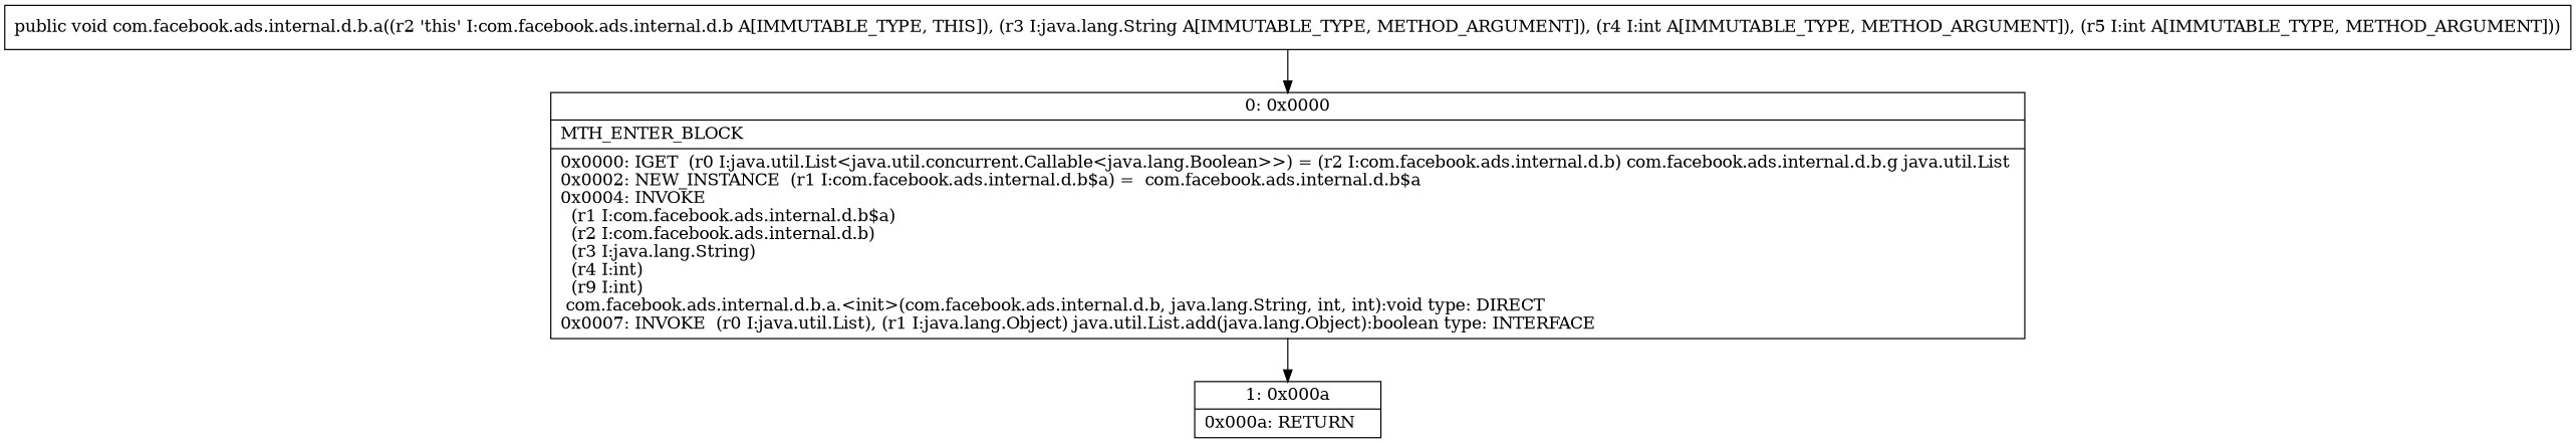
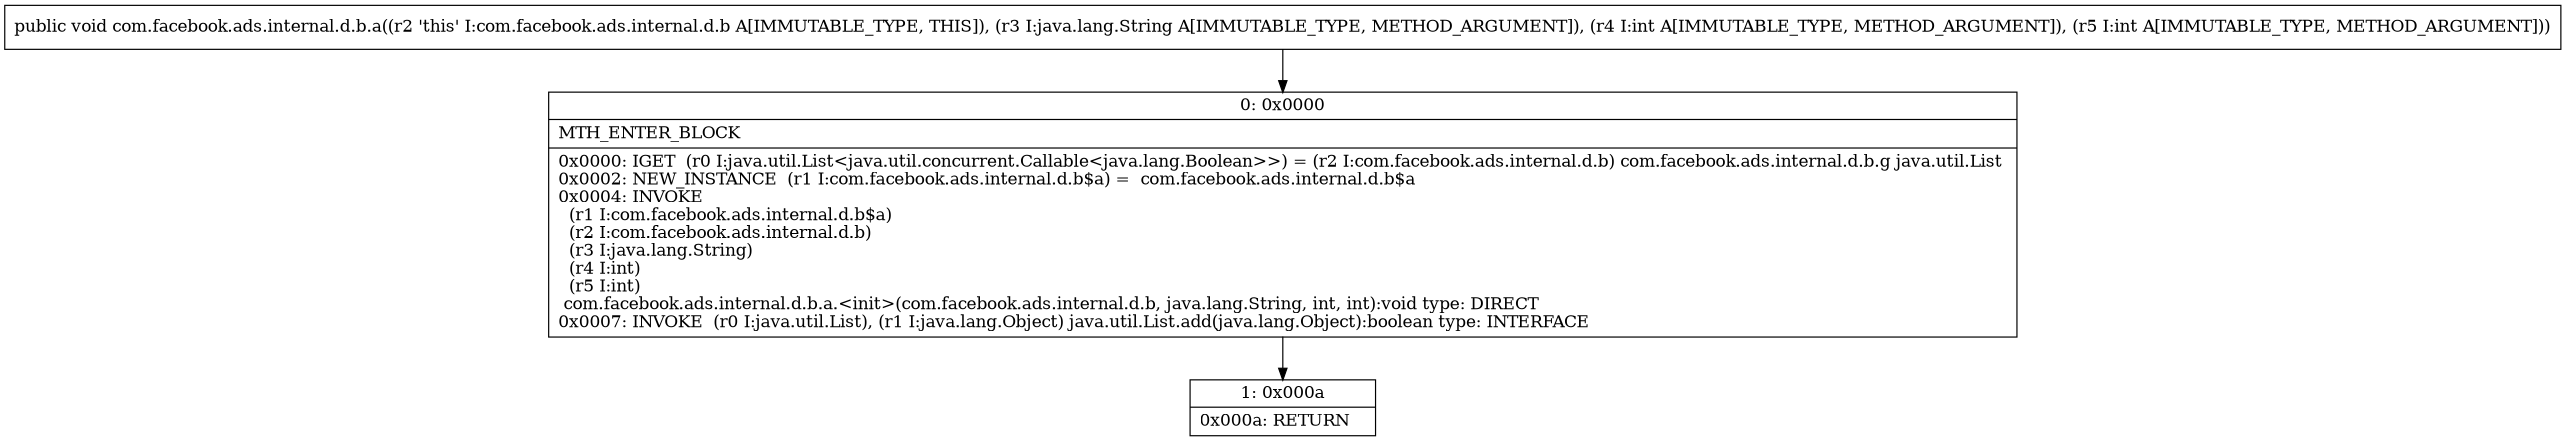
  digraph {
    node [shape=record]
-   n1 [label="{0\:\ 0x0000|MTH_ENTER_BLOCK\l|0x0000: IGET  (r0 I:java.util.List\<java.util.concurrent.Callable\<java.lang.Boolean\>\>) = (r2 I:com.facebook.ads.internal.d.b) com.facebook.ads.internal.d.b.g java.util.List \l0x0002: NEW_INSTANCE  (r1 I:com.facebook.ads.internal.d.b$a) =  com.facebook.ads.internal.d.b$a \l0x0004: INVOKE  \l  (r1 I:com.facebook.ads.internal.d.b$a)\l  (r2 I:com.facebook.ads.internal.d.b)\l  (r3 I:java.lang.String)\l  (r4 I:int)\l  (r9 I:int)\l com.facebook.ads.internal.d.b.a.\<init\>(com.facebook.ads.internal.d.b, java.lang.String, int, int):void type: DIRECT \l0x0007: INVOKE  (r0 I:java.util.List), (r1 I:java.lang.Object) java.util.List.add(java.lang.Object):boolean type: INTERFACE \l}"]
+   n1 [label="{0\:\ 0x0000|MTH_ENTER_BLOCK\l|0x0000: IGET  (r0 I:java.util.List\<java.util.concurrent.Callable\<java.lang.Boolean\>\>) = (r2 I:com.facebook.ads.internal.d.b) com.facebook.ads.internal.d.b.g java.util.List \l0x0002: NEW_INSTANCE  (r1 I:com.facebook.ads.internal.d.b$a) =  com.facebook.ads.internal.d.b$a \l0x0004: INVOKE  \l  (r1 I:com.facebook.ads.internal.d.b$a)\l  (r2 I:com.facebook.ads.internal.d.b)\l  (r3 I:java.lang.String)\l  (r4 I:int)\l  (r5 I:int)\l com.facebook.ads.internal.d.b.a.\<init\>(com.facebook.ads.internal.d.b, java.lang.String, int, int):void type: DIRECT \l0x0007: INVOKE  (r0 I:java.util.List), (r1 I:java.lang.Object) java.util.List.add(java.lang.Object):boolean type: INTERFACE \l}"]
    n2 [label="{1\:\ 0x000a|0x000a: RETURN   \l}"]
    n3 [label="{public void com.facebook.ads.internal.d.b.a((r2 'this' I:com.facebook.ads.internal.d.b A[IMMUTABLE_TYPE, THIS]), (r3 I:java.lang.String A[IMMUTABLE_TYPE, METHOD_ARGUMENT]), (r4 I:int A[IMMUTABLE_TYPE, METHOD_ARGUMENT]), (r5 I:int A[IMMUTABLE_TYPE, METHOD_ARGUMENT])) }"]
    n1 -> n2
    n3 -> n1
  }
